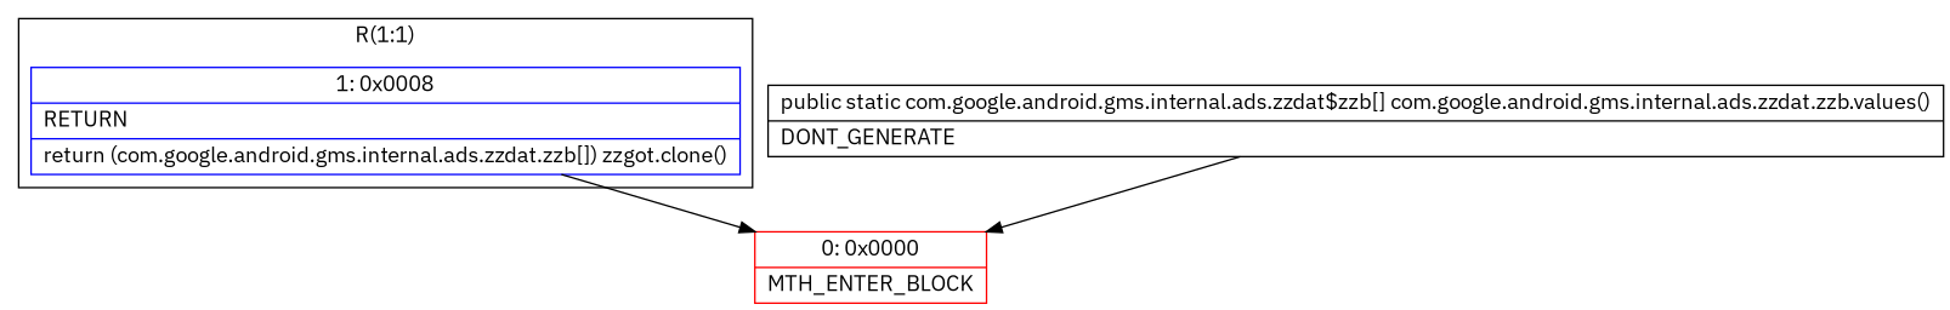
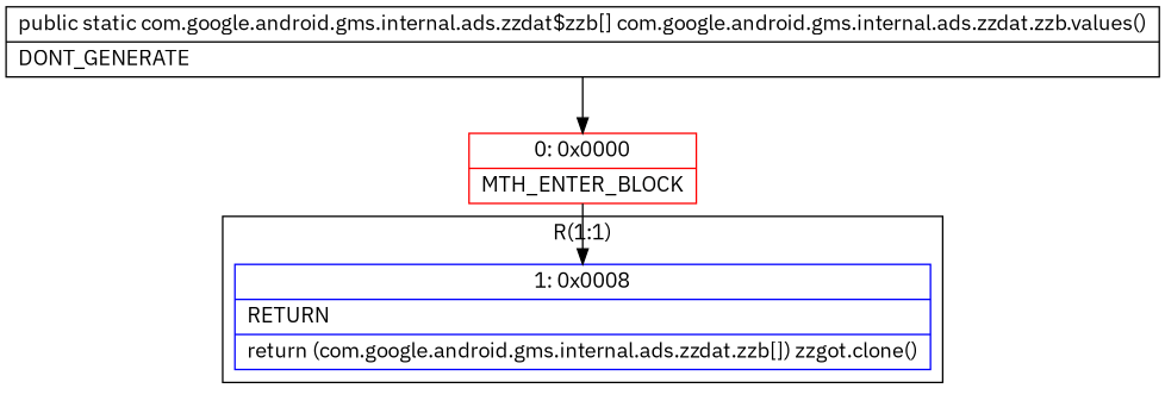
  digraph {
    fontname="IBM Plex Sans"
    node [shape=record fontname="IBM Plex Sans"]
    edge [fontname="IBM Plex Sans"]
    n1 [color=blue label="{1\:\ 0x0008|RETURN\l|return (com.google.android.gms.internal.ads.zzdat.zzb[]) zzgot.clone()\l}"]
    n2 [color=red label="{0\:\ 0x0000|MTH_ENTER_BLOCK\l}"]
    n3 [label="{public static com.google.android.gms.internal.ads.zzdat$zzb[] com.google.android.gms.internal.ads.zzdat.zzb.values()  | DONT_GENERATE\l}"]
    subgraph cluster_1 {
      label="R(1:1)"
      n1
    }
-   n1 -> n2
+   n2 -> n1
    n3 -> n2
  }
